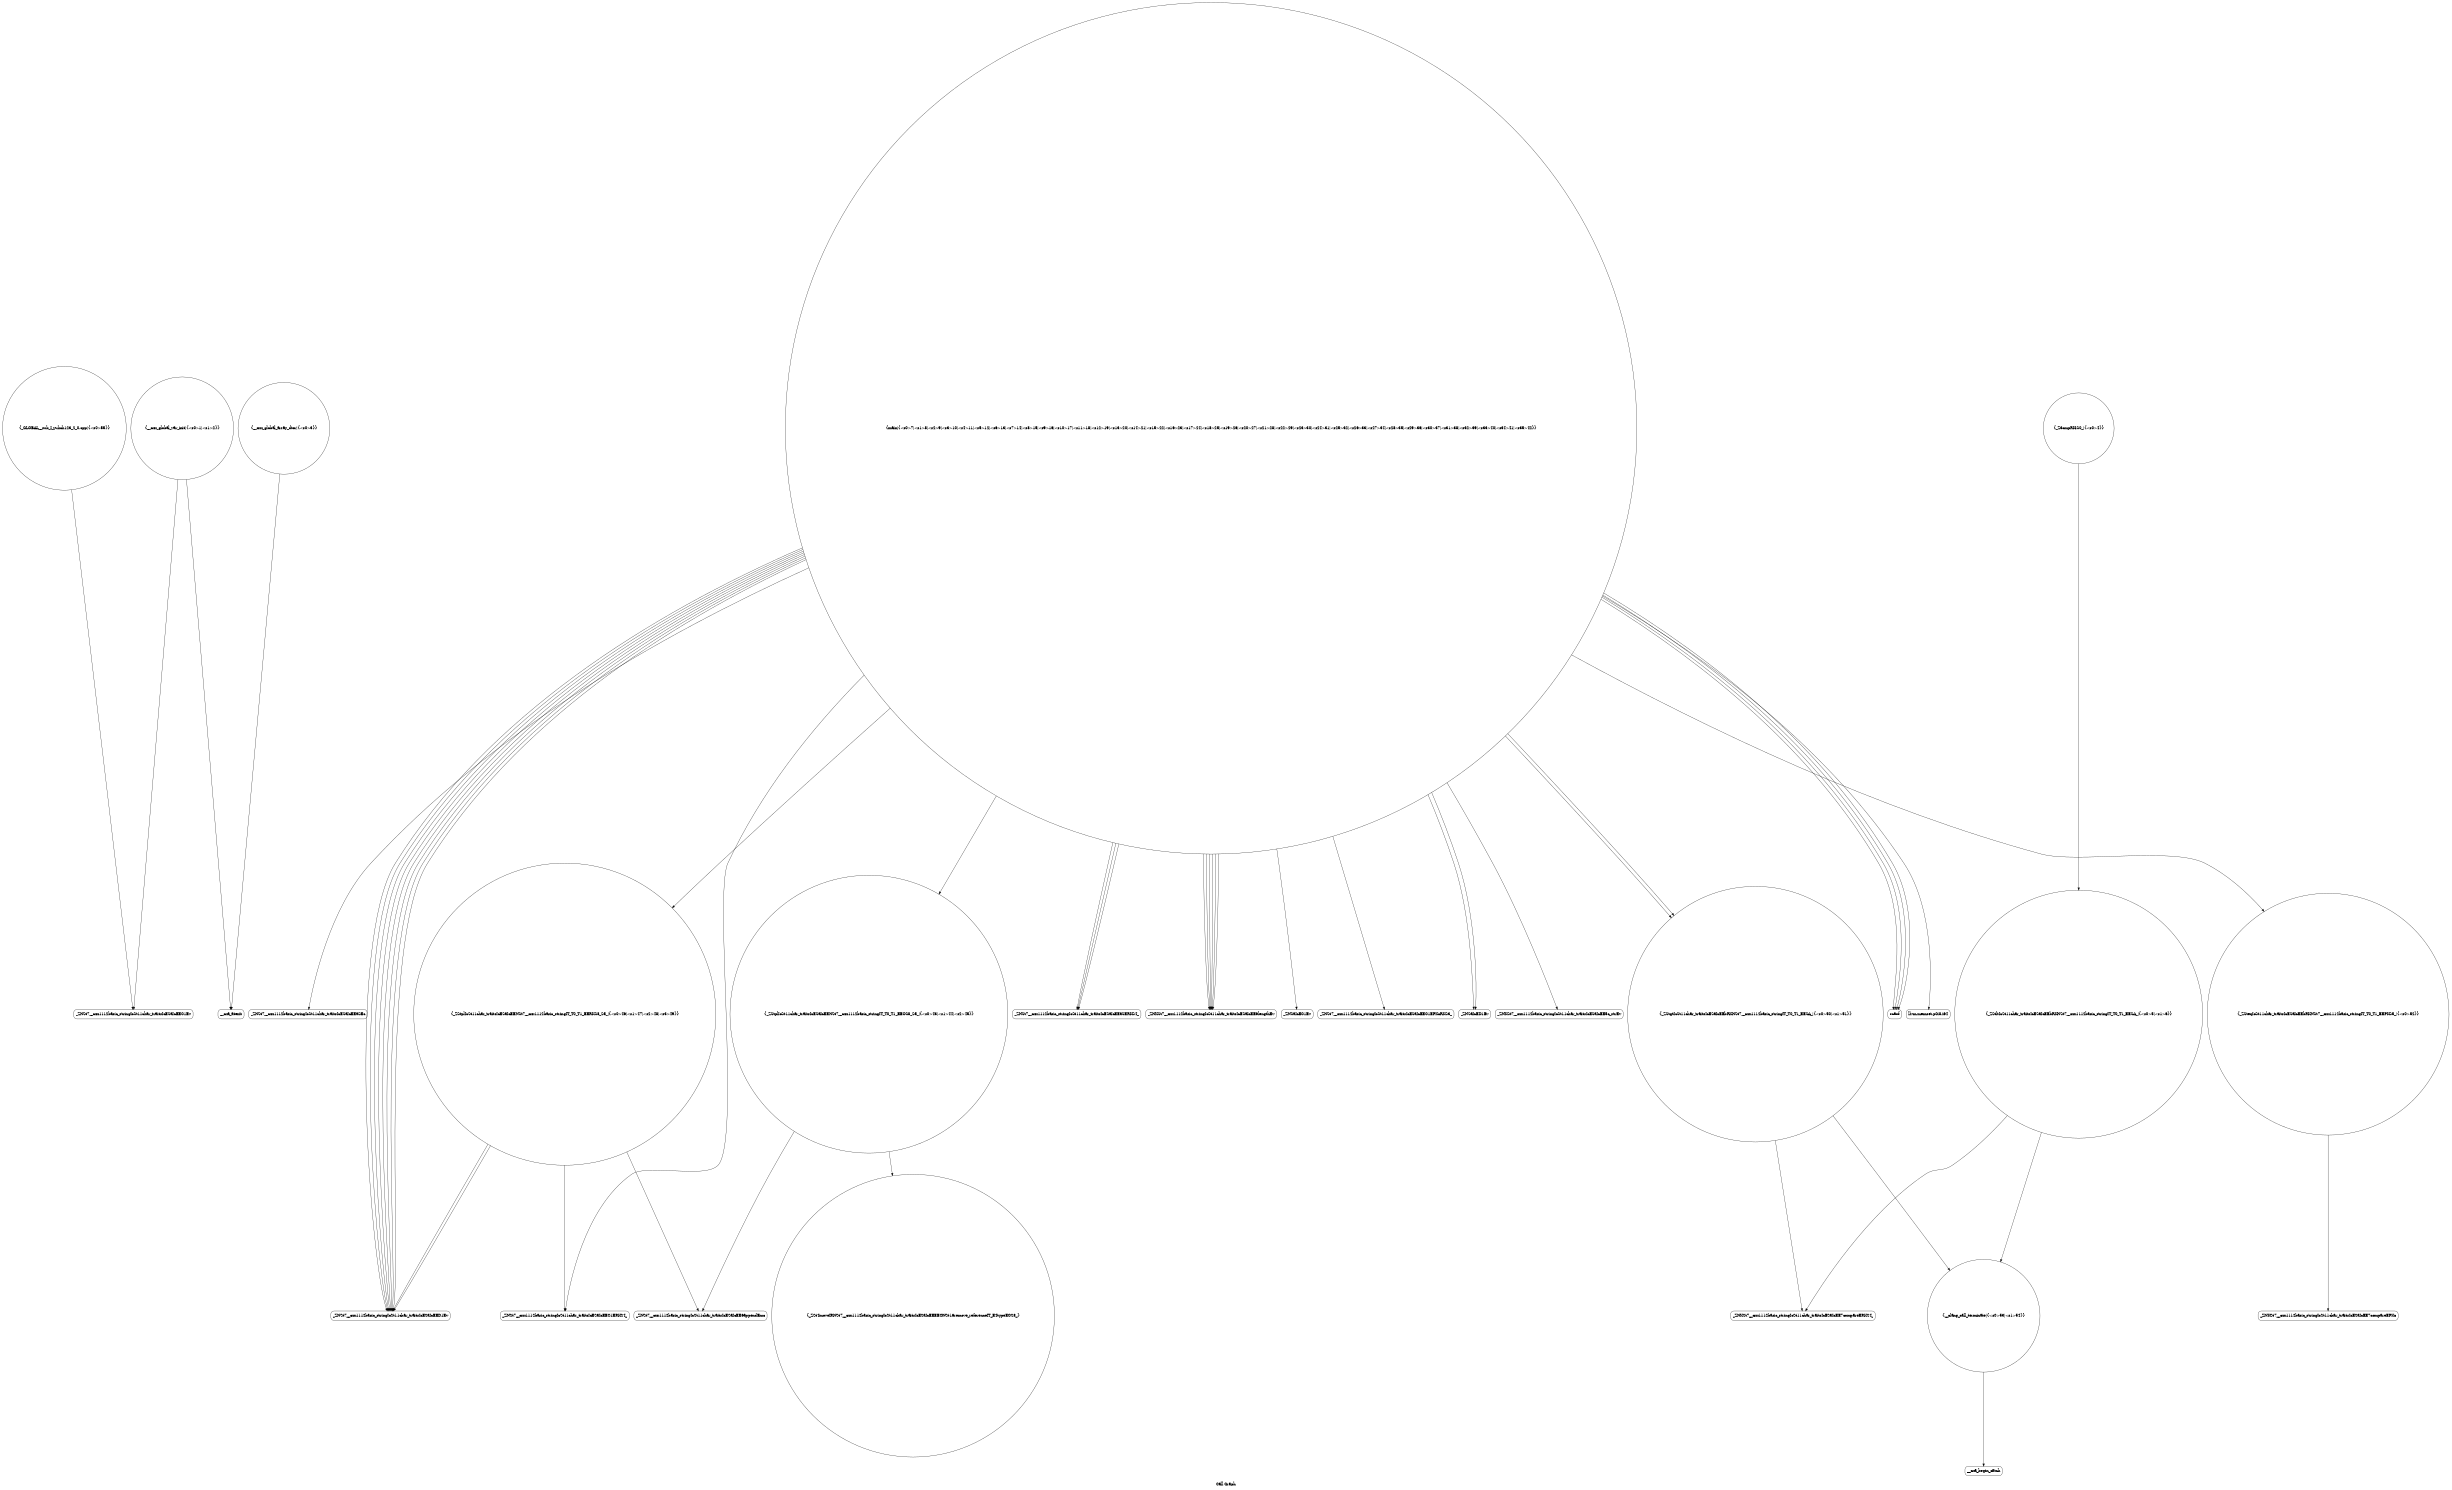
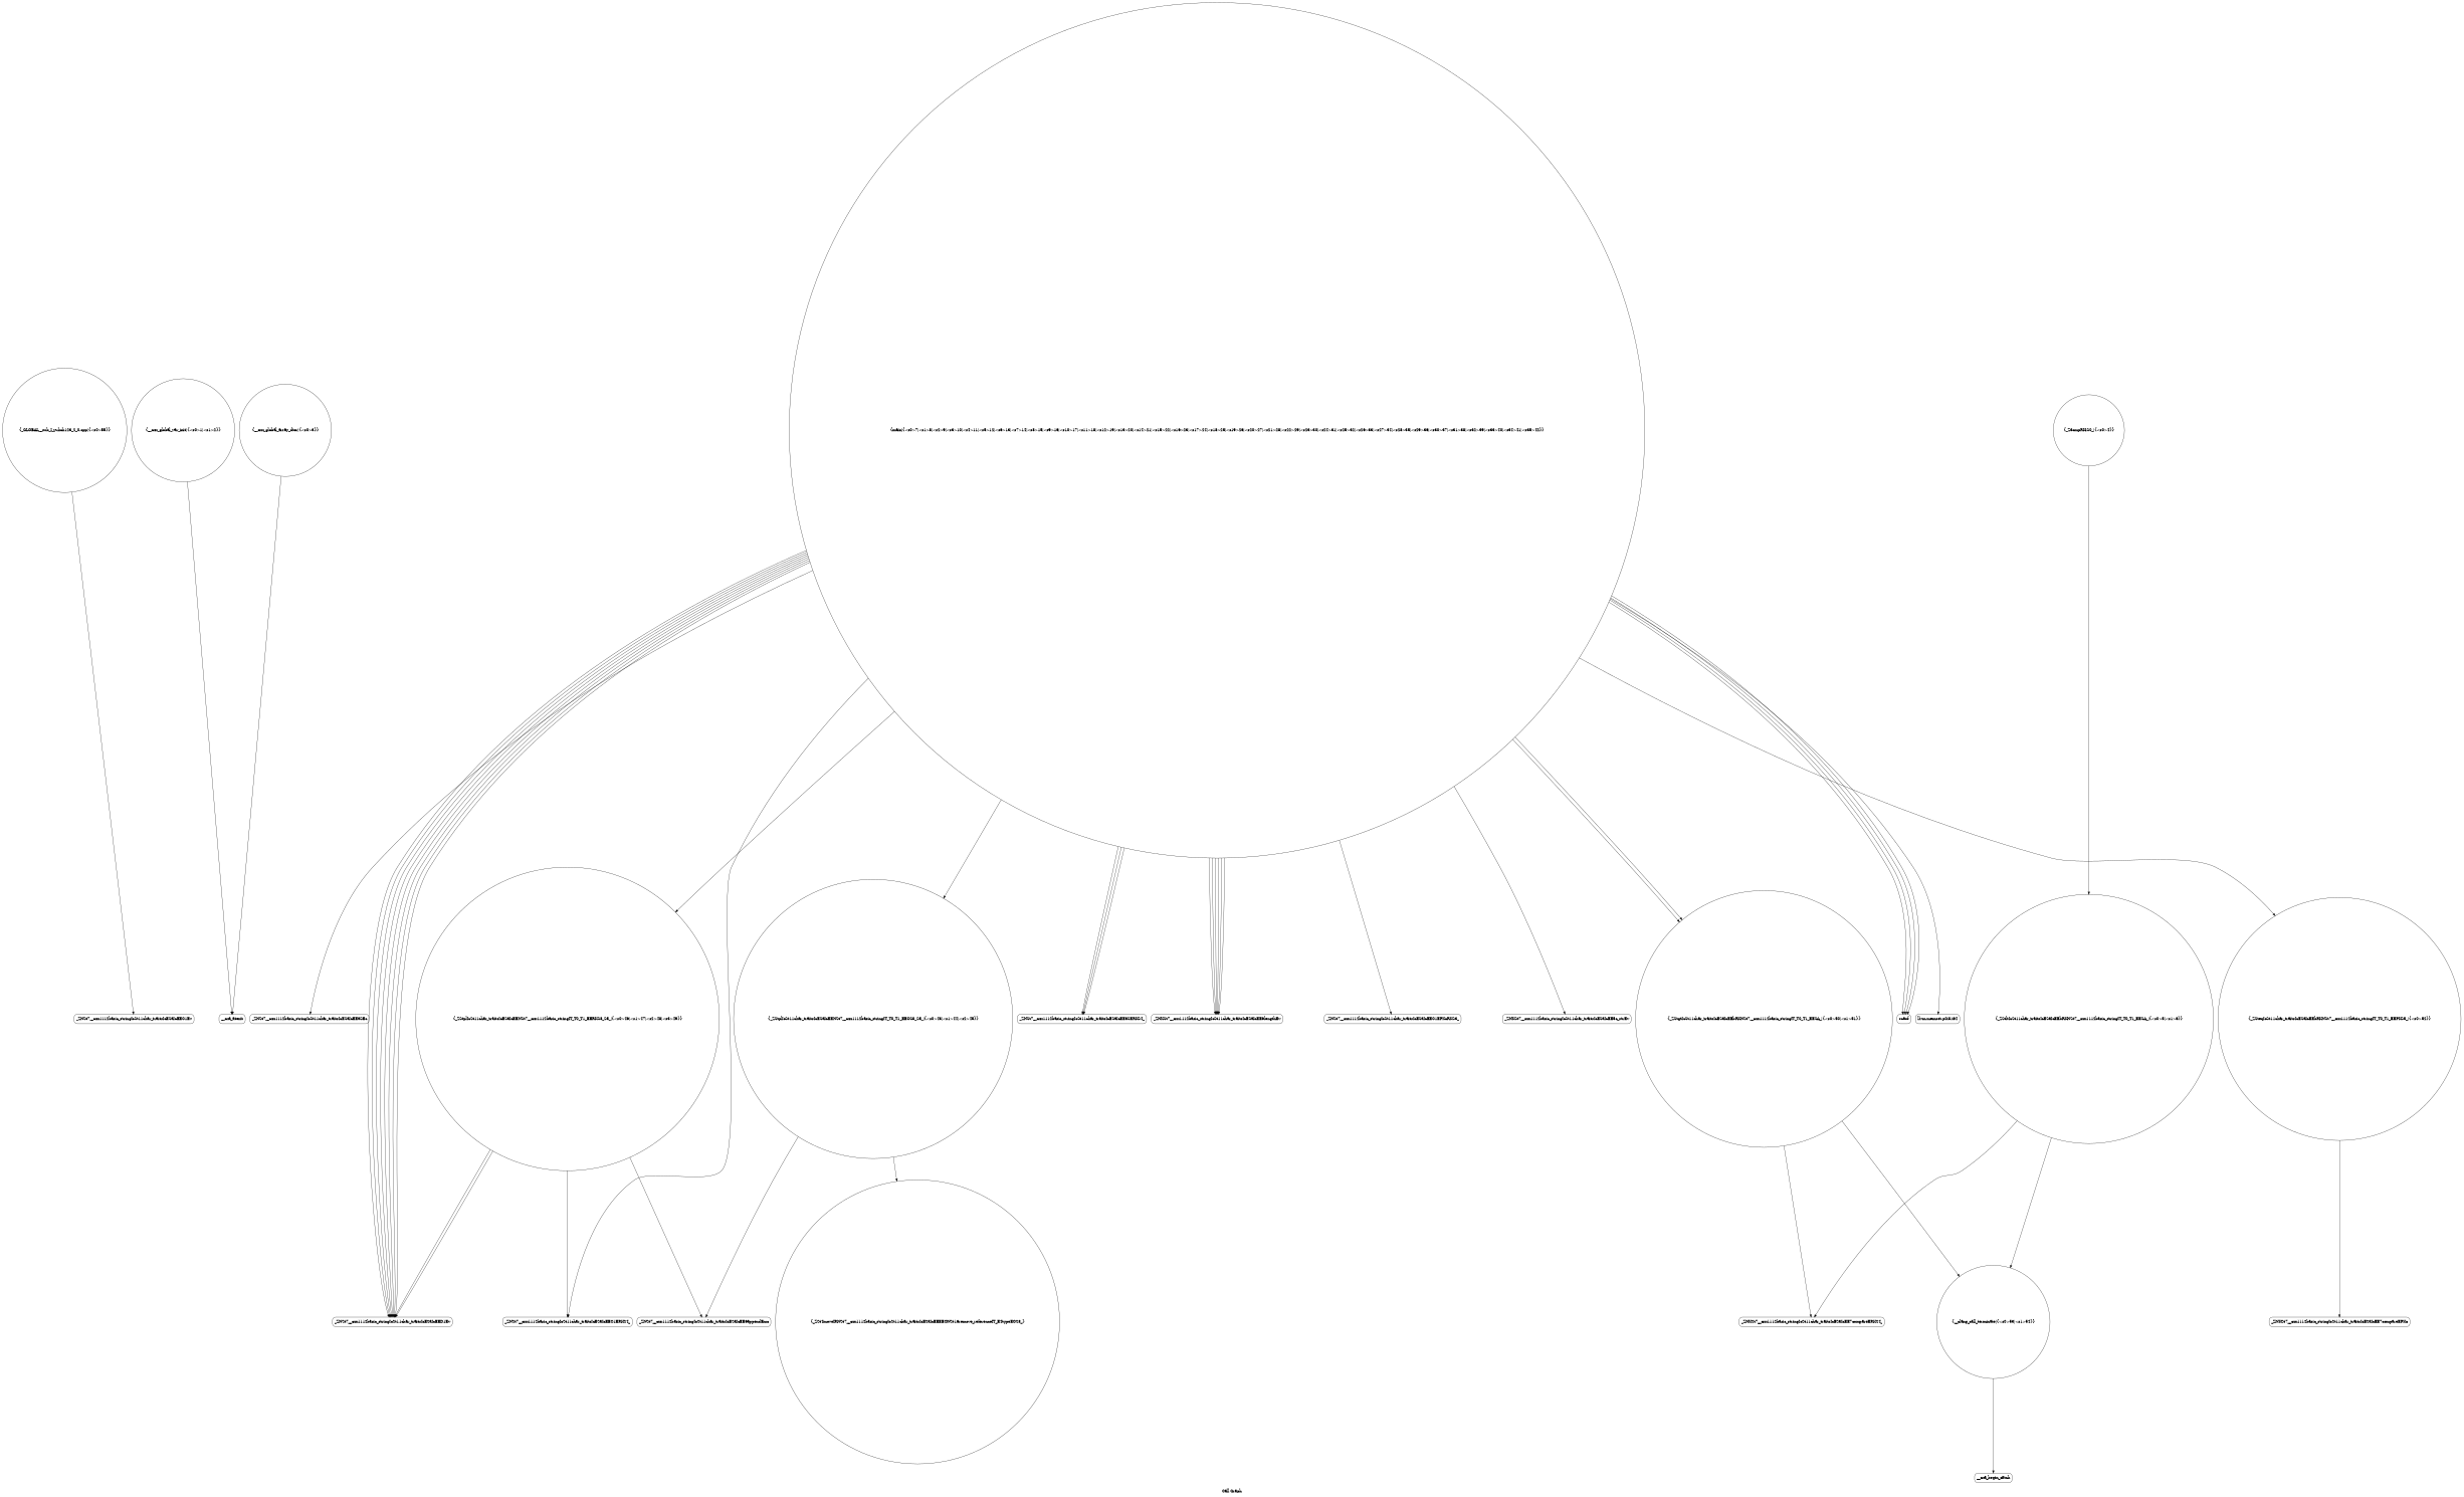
  digraph {
    label="Call Graph"
    node [shape=Mrecord]
    edge [color=black tailport=s0]
    n1 [label="{__cxx_global_var_init|{<s0>1|<s1>2}}" shape=circle]
    n2 [label="{_ZNSt7__cxx1112basic_stringIcSt11char_traitsIcESaIcEEC1Ev}"]
    n3 [label="{__cxa_atexit}"]
    n4 [label="{__cxa_begin_catch}"]
    n5 [label="{main|{<s0>7|<s1>8|<s2>9|<s3>10|<s4>11|<s5>12|<s6>13|<s7>14|<s8>15|<s9>16|<s10>17|<s11>18|<s12>19|<s13>20|<s14>21|<s15>22|<s16>23|<s17>24|<s18>25|<s19>26|<s20>27|<s21>28|<s22>29|<s23>30|<s24>31|<s25>32|<s26>33|<s27>34|<s28>35|<s29>36|<s30>37|<s31>38|<s32>39|<s33>40|<s34>41|<s35>42}}" shape=circle]
    n6 [label="{scanf}"]
    n7 [label="{llvm.memset.p0i8.i64}"]
    n8 [label="{_ZNSt7__cxx1112basic_stringIcSt11char_traitsIcESaIcEEaSEc}"]
    n9 [label="{_ZNSt7__cxx1112basic_stringIcSt11char_traitsIcESaIcEEC1ERKS4_}"]
    n10 [label="{_ZStplIcSt11char_traitsIcESaIcEENSt7__cxx1112basic_stringIT_T0_T1_EERKS8_S5_|{<s0>46|<s1>47|<s2>48|<s3>49}}" shape=circle]
    n11 [label="{_ZStplIcSt11char_traitsIcESaIcEENSt7__cxx1112basic_stringIT_T0_T1_EEOS8_S5_|{<s0>43|<s1>44|<s2>45}}" shape=circle]
    n12 [label="{_ZNSt7__cxx1112basic_stringIcSt11char_traitsIcESaIcEED1Ev}"]
    n13 [label="{_ZNSt7__cxx1112basic_stringIcSt11char_traitsIcESaIcEEaSERKS4_}"]
    n14 [label="{_ZNKSt7__cxx1112basic_stringIcSt11char_traitsIcESaIcEE6lengthEv}"]
    n15 [label="{_ZStgtIcSt11char_traitsIcESaIcEEbRKNSt7__cxx1112basic_stringIT_T0_T1_EESA_|{<s0>50|<s1>51}}" shape=circle]
-   n16 [label="{_ZNSaIcEC1Ev}"]
    n17 [label="{_ZNSt7__cxx1112basic_stringIcSt11char_traitsIcESaIcEEC1EPKcRKS3_}"]
-   n18 [label="{_ZNSaIcED1Ev}"]
    n19 [label="{_ZSteqIcSt11char_traitsIcESaIcEEbRKNSt7__cxx1112basic_stringIT_T0_T1_EEPKS5_|{<s0>52}}" shape=circle]
    n20 [label="{_ZNKSt7__cxx1112basic_stringIcSt11char_traitsIcESaIcEE5c_strEv}"]
    n21 [label="{_ZNSt7__cxx1112basic_stringIcSt11char_traitsIcESaIcEE6appendEmc}"]
    n22 [label="{_ZSt4moveIRNSt7__cxx1112basic_stringIcSt11char_traitsIcESaIcEEEEONSt16remove_referenceIT_E4typeEOS8_}" shape=circle]
    n23 [label="{__clang_call_terminate|{<s0>53|<s1>54}}" shape=circle]
    n24 [label="{_ZNKSt7__cxx1112basic_stringIcSt11char_traitsIcESaIcEE7compareERKS4_}"]
    n25 [label="{_ZNKSt7__cxx1112basic_stringIcSt11char_traitsIcESaIcEE7compareEPKc}"]
    n26 [label="{__cxx_global_array_dtor|{<s0>3}}" shape=circle]
    n27 [label="{_ZStltIcSt11char_traitsIcESaIcEEbRKNSt7__cxx1112basic_stringIT_T0_T1_EESA_|{<s0>5|<s1>6}}" shape=circle]
    n28 [label="{_GLOBAL__sub_I_yuhch123_2_0.cpp|{<s0>55}}" shape=circle]
    n29 [label="{_Z3cmpRKiS0_|{<s0>4}}" shape=circle]
-   n1 -> n2
    n1 -> n3 [tailport=s1]
    n5 -> n6
    n5 -> n6 [tailport=s1]
    n5 -> n6 [tailport=s2]
    n5 -> n6 [tailport=s20]
    n5 -> n7 [tailport=s3]
    n5 -> n8 [tailport=s4]
    n5 -> n9 [tailport=s5]
    n5 -> n10 [tailport=s6]
    n5 -> n11 [tailport=s7]
    n5 -> n12 [tailport=s8]
    n5 -> n12 [tailport=s10]
    n5 -> n12 [tailport=s11]
    n5 -> n12 [tailport=s16]
    n5 -> n12 [tailport=s17]
    n5 -> n12 [tailport=s18]
    n5 -> n12 [tailport=s32]
    n5 -> n12 [tailport=s35]
    n5 -> n13 [tailport=s9]
    n5 -> n13 [tailport=s15]
    n5 -> n13 [tailport=s30]
    n5 -> n14 [tailport=s12]
    n5 -> n14 [tailport=s13]
    n5 -> n14 [tailport=s25]
    n5 -> n14 [tailport=s26]
    n5 -> n14 [tailport=s27]
    n5 -> n14 [tailport=s28]
    n5 -> n15 [tailport=s14]
    n5 -> n15 [tailport=s29]
-   n5 -> n16 [tailport=s21]
    n5 -> n17 [tailport=s22]
-   n5 -> n18 [tailport=s23]
-   n5 -> n18 [tailport=s31]
    n5 -> n19 [tailport=s24]
    n5 -> n20 [tailport=s33]
    n10 -> n9
    n10 -> n12 [tailport=s2]
    n10 -> n12 [tailport=s3]
    n10 -> n21 [tailport=s1]
    n11 -> n21
    n11 -> n22 [tailport=s1]
    n15 -> n23 [tailport=s1]
    n15 -> n24
    n19 -> n25
    n23 -> n4
    n26 -> n3
    n27 -> n23 [tailport=s1]
    n27 -> n24
    n28 -> n2
    n29 -> n27
  }
